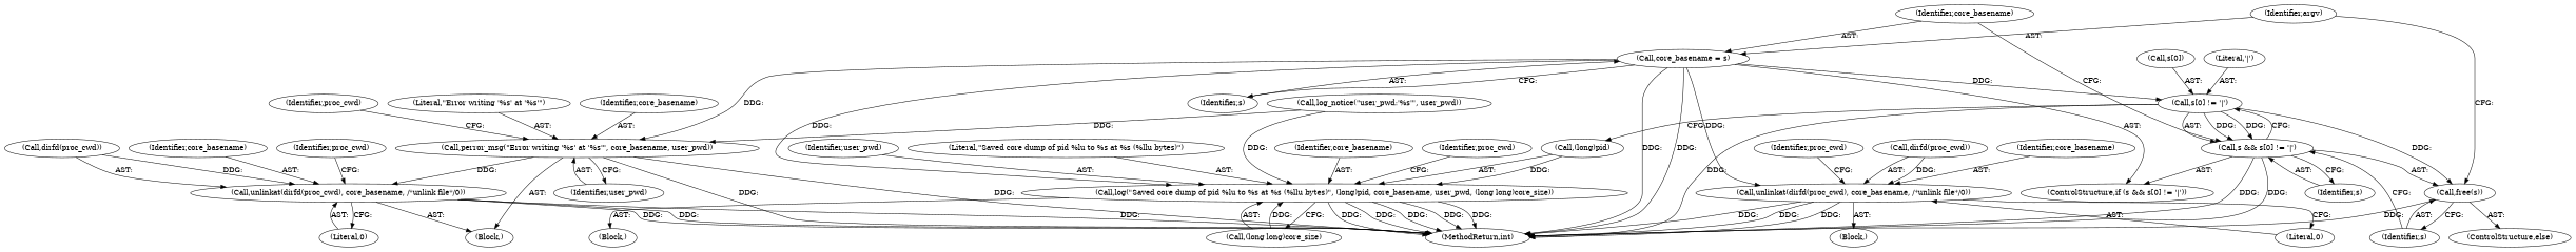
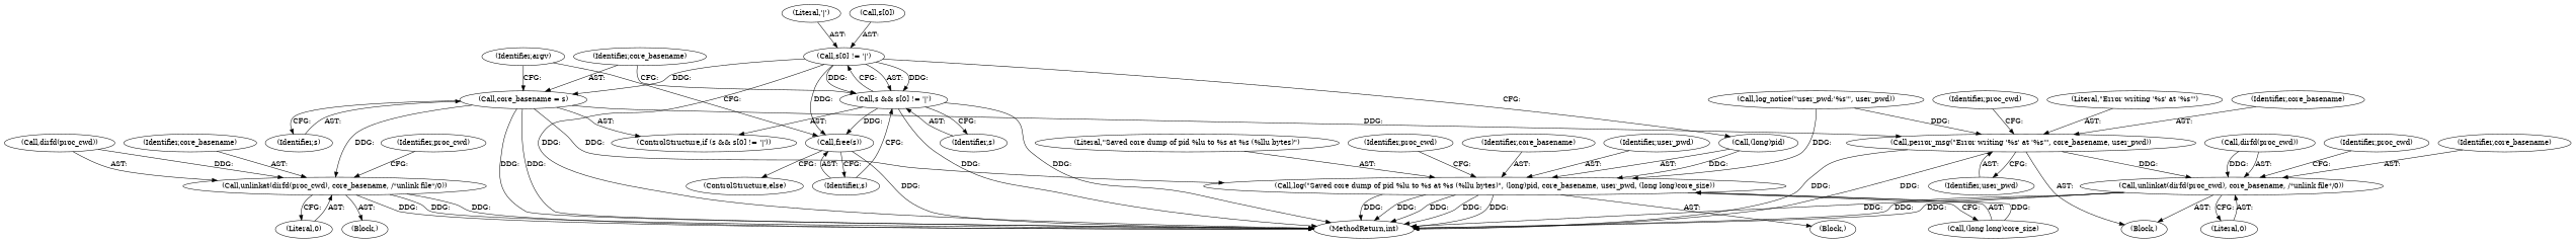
  digraph {
    n1 [label="(Call,s[0] != '|')"]
    n2 [label="(Call,s && s[0] != '|')"]
    n3 [label="(Call,core_basename = s)"]
    n4 [label="(Call,free(s))"]
    n5 [label="(MethodReturn,int)"]
    n6 [label="(Call,(long)pid)"]
    n7 [label="(ControlStructure,if (s && s[0] != '|'))"]
    n8 [label="(Identifier,s)"]
    n9 [label="(Call,perror_msg(\"Error writing '%s' at '%s'\", core_basename, user_pwd))"]
    n10 [label="(Call,unlinkat(dirfd(proc_cwd), core_basename, /*unlink file*/0))"]
    n11 [label="(Call,log(\"Saved core dump of pid %lu to %s at %s (%llu bytes)\", (long)pid, core_basename, user_pwd, (long long)core_size))"]
    n12 [label="(Identifier,s)"]
    n13 [label="(Identifier,s)"]
    n14 [label="(ControlStructure,else)"]
    n15 [label="(Literal,'|')"]
    n16 [label="(Call,unlinkat(dirfd(proc_cwd), core_basename, /*unlink file*/0))"]
    n17 [label="(Identifier,user_pwd)"]
    n18 [label="(Block,)"]
    n19 [label="(Literal,0)"]
    n20 [label="(Block,)"]
    n21 [label="(Block,)"]
    n22 [label="(Call,(long long)core_size)"]
    n23 [label="(Literal,0)"]
    n24 [label="(Identifier,core_basename)"]
    n25 [label="(Call,dirfd(proc_cwd))"]
    n26 [label="(Identifier,core_basename)"]
    n27 [label="(Identifier,core_basename)"]
    n28 [label="(Identifier,user_pwd)"]
    n29 [label="(Call,s[0])"]
    n30 [label="(Identifier,argv)"]
    n31 [label="(Call,log_notice(\"user_pwd:'%s'\", user_pwd))"]
    n32 [label="(Identifier,proc_cwd)"]
    n33 [label="(Call,dirfd(proc_cwd))"]
    n34 [label="(Literal,\"Saved core dump of pid %lu to %s at %s (%llu bytes)\")"]
    n35 [label="(Identifier,proc_cwd)"]
    n36 [label="(Identifier,core_basename)"]
    n37 [label="(Identifier,core_basename)"]
    n38 [label="(Identifier,proc_cwd)"]
    n39 [label="(Identifier,proc_cwd)"]
    n40 [label="(Literal,\"Error writing '%s' at '%s'\")"]
    n1 -> n2 [label="AST: "]
    n1 -> n2 [label="DDG: "]
    n1 -> n2 [label="DDG: "]
-   n3 -> n1 [label="DDG: "]
+   n1 -> n3 [label="DDG: "]
    n1 -> n4 [label="DDG: "]
    n1 -> n5 [label="DDG: "]
    n1 -> n6 [label="CFG: "]
    n2 -> n1 [label="CFG: "]
-   n2 -> n4 [label="AST: "]
+   n2 -> n4 [label="DDG: "]
    n2 -> n5 [label="DDG: "]
    n2 -> n5 [label="DDG: "]
    n2 -> n7 [label="AST: "]
    n2 -> n8 [label="CFG: "]
    n3 -> n5 [label="DDG: "]
    n3 -> n5 [label="DDG: "]
    n3 -> n7 [label="AST: "]
    n3 -> n9 [label="DDG: "]
    n3 -> n10 [label="DDG: "]
    n3 -> n11 [label="DDG: "]
    n3 -> n12 [label="CFG: "]
    n4 -> n5 [label="DDG: "]
    n4 -> n13 [label="CFG: "]
-   n4 -> n14 [label="AST: "]
+   n4 -> n14 [label="CFG: "]
    n6 -> n11 [label="AST: "]
    n6 -> n11 [label="DDG: "]
    n8 -> n2 [label="AST: "]
    n9 -> n5 [label="DDG: "]
    n9 -> n5 [label="DDG: "]
    n9 -> n16 [label="DDG: "]
    n9 -> n17 [label="CFG: "]
    n9 -> n18 [label="AST: "]
    n10 -> n5 [label="DDG: "]
    n10 -> n5 [label="DDG: "]
    n10 -> n5 [label="DDG: "]
    n10 -> n19 [label="CFG: "]
    n10 -> n20 [label="AST: "]
    n11 -> n5 [label="DDG: "]
    n11 -> n5 [label="DDG: "]
    n11 -> n5 [label="DDG: "]
    n11 -> n5 [label="DDG: "]
    n11 -> n5 [label="DDG: "]
    n11 -> n21 [label="AST: "]
    n11 -> n22 [label="CFG: "]
    n12 -> n3 [label="AST: "]
    n13 -> n2 [label="CFG: "]
    n13 -> n4 [label="AST: "]
    n15 -> n1 [label="AST: "]
    n16 -> n5 [label="DDG: "]
    n16 -> n5 [label="DDG: "]
    n16 -> n5 [label="DDG: "]
    n16 -> n18 [label="AST: "]
    n16 -> n23 [label="CFG: "]
    n17 -> n9 [label="AST: "]
    n19 -> n10 [label="AST: "]
    n22 -> n11 [label="AST: "]
    n22 -> n11 [label="DDG: "]
    n23 -> n16 [label="AST: "]
    n24 -> n9 [label="AST: "]
    n25 -> n10 [label="AST: "]
    n25 -> n10 [label="DDG: "]
    n26 -> n16 [label="AST: "]
    n27 -> n11 [label="AST: "]
    n28 -> n11 [label="AST: "]
    n29 -> n1 [label="AST: "]
-   n30 -> n3 [label="AST: "]
+   n30 -> n3 [label="CFG: "]
    n30 -> n4 [label="CFG: "]
    n31 -> n9 [label="DDG: "]
    n31 -> n11 [label="DDG: "]
    n32 -> n16 [label="CFG: "]
    n33 -> n16 [label="AST: "]
    n33 -> n16 [label="DDG: "]
    n34 -> n11 [label="AST: "]
    n35 -> n9 [label="CFG: "]
    n36 -> n2 [label="CFG: "]
    n36 -> n3 [label="AST: "]
    n37 -> n10 [label="AST: "]
    n38 -> n11 [label="CFG: "]
    n39 -> n10 [label="CFG: "]
    n40 -> n9 [label="AST: "]
  }
